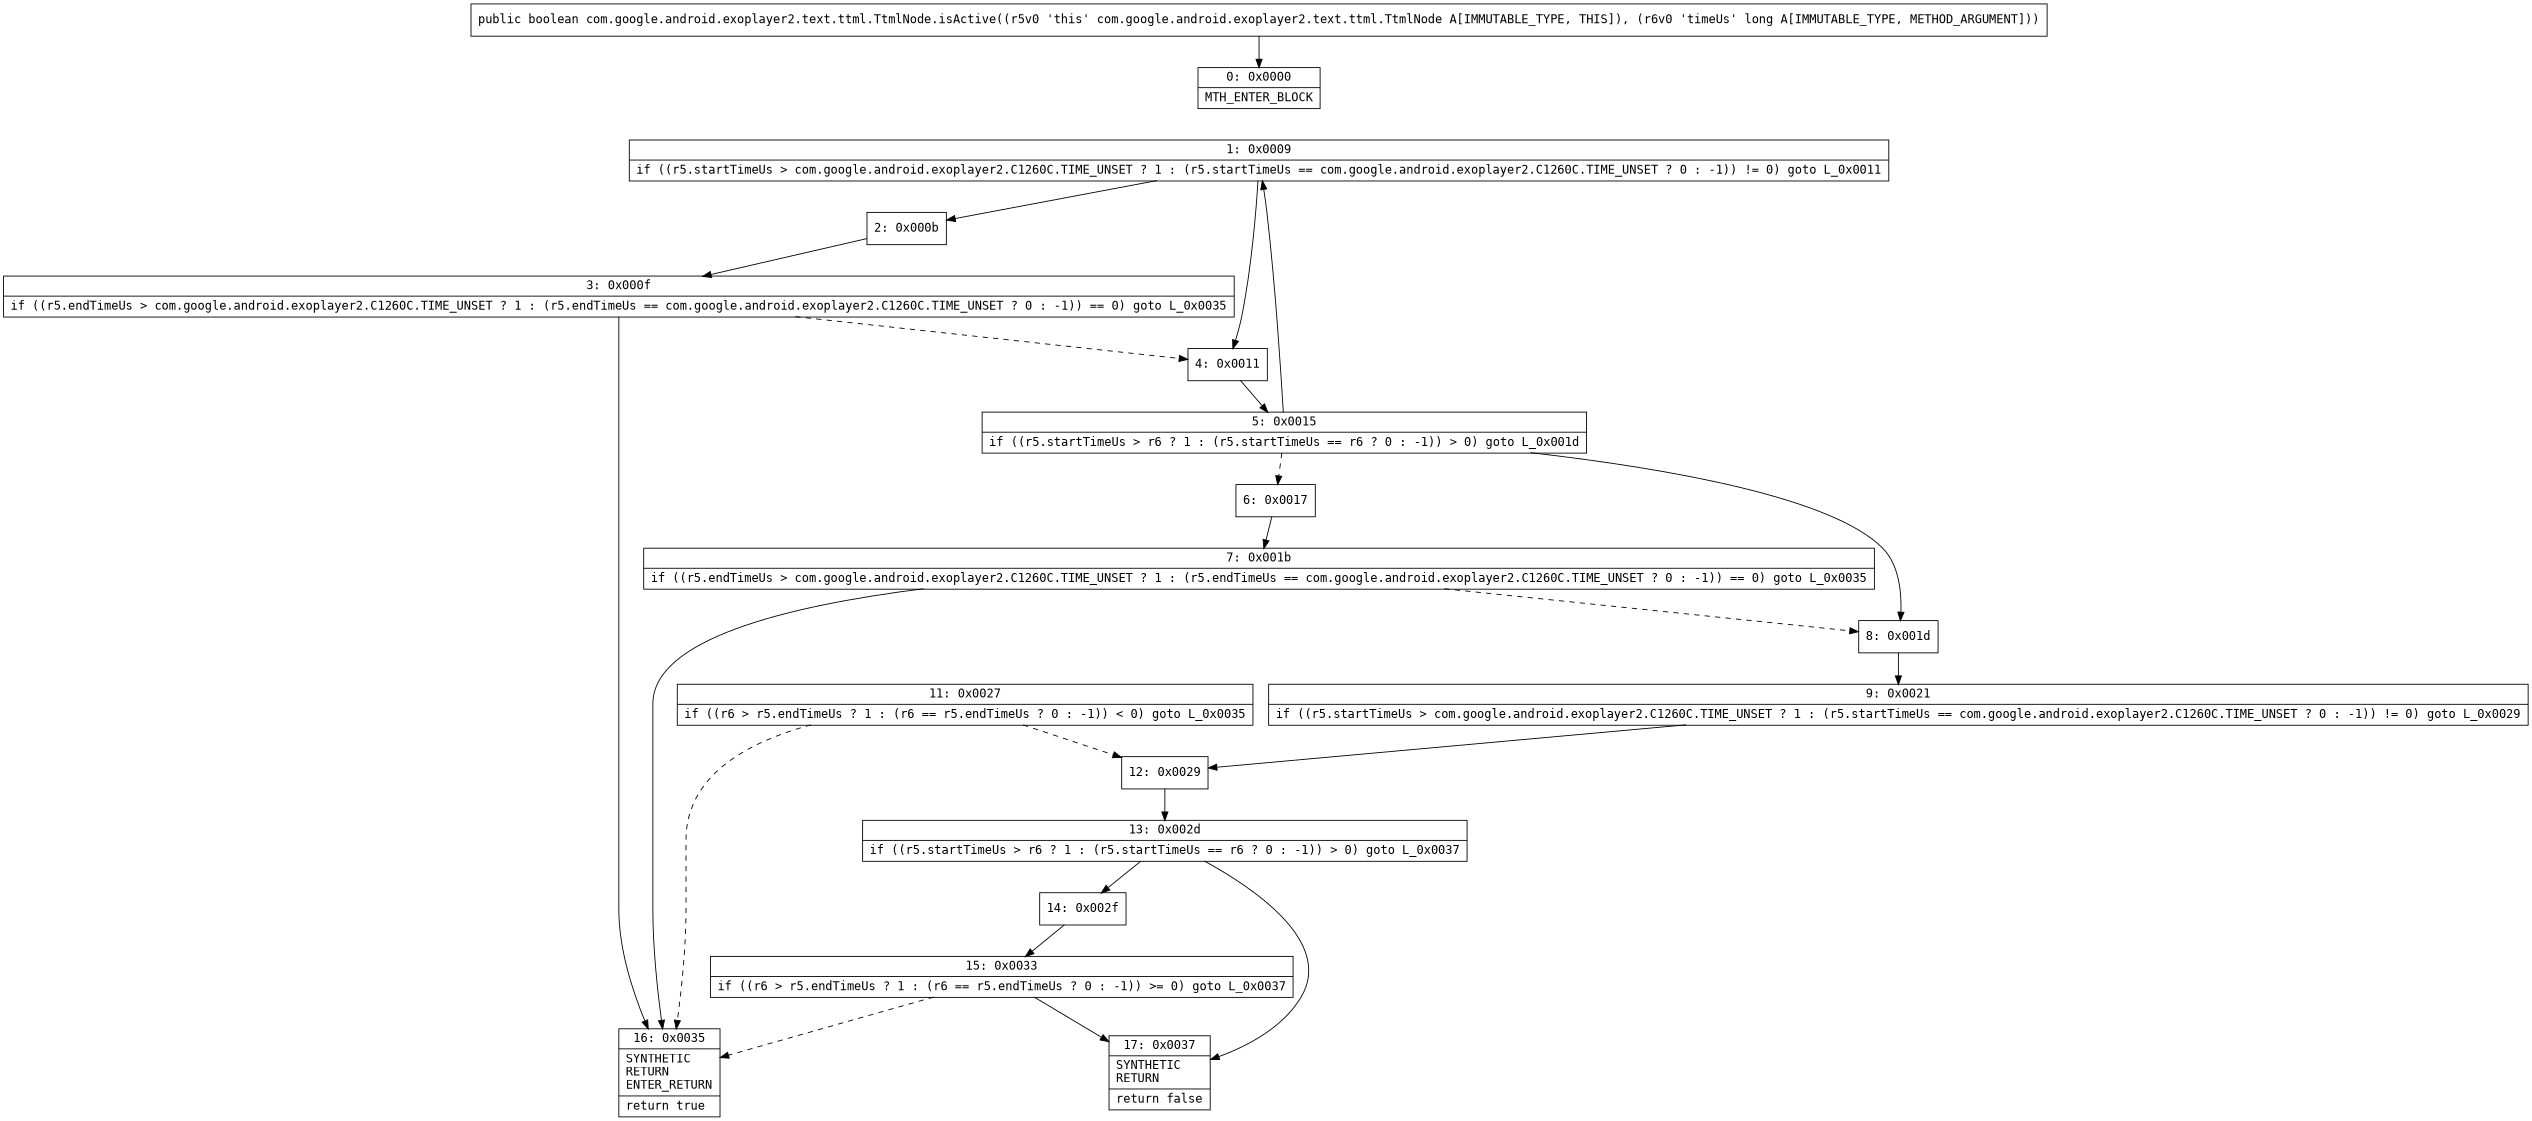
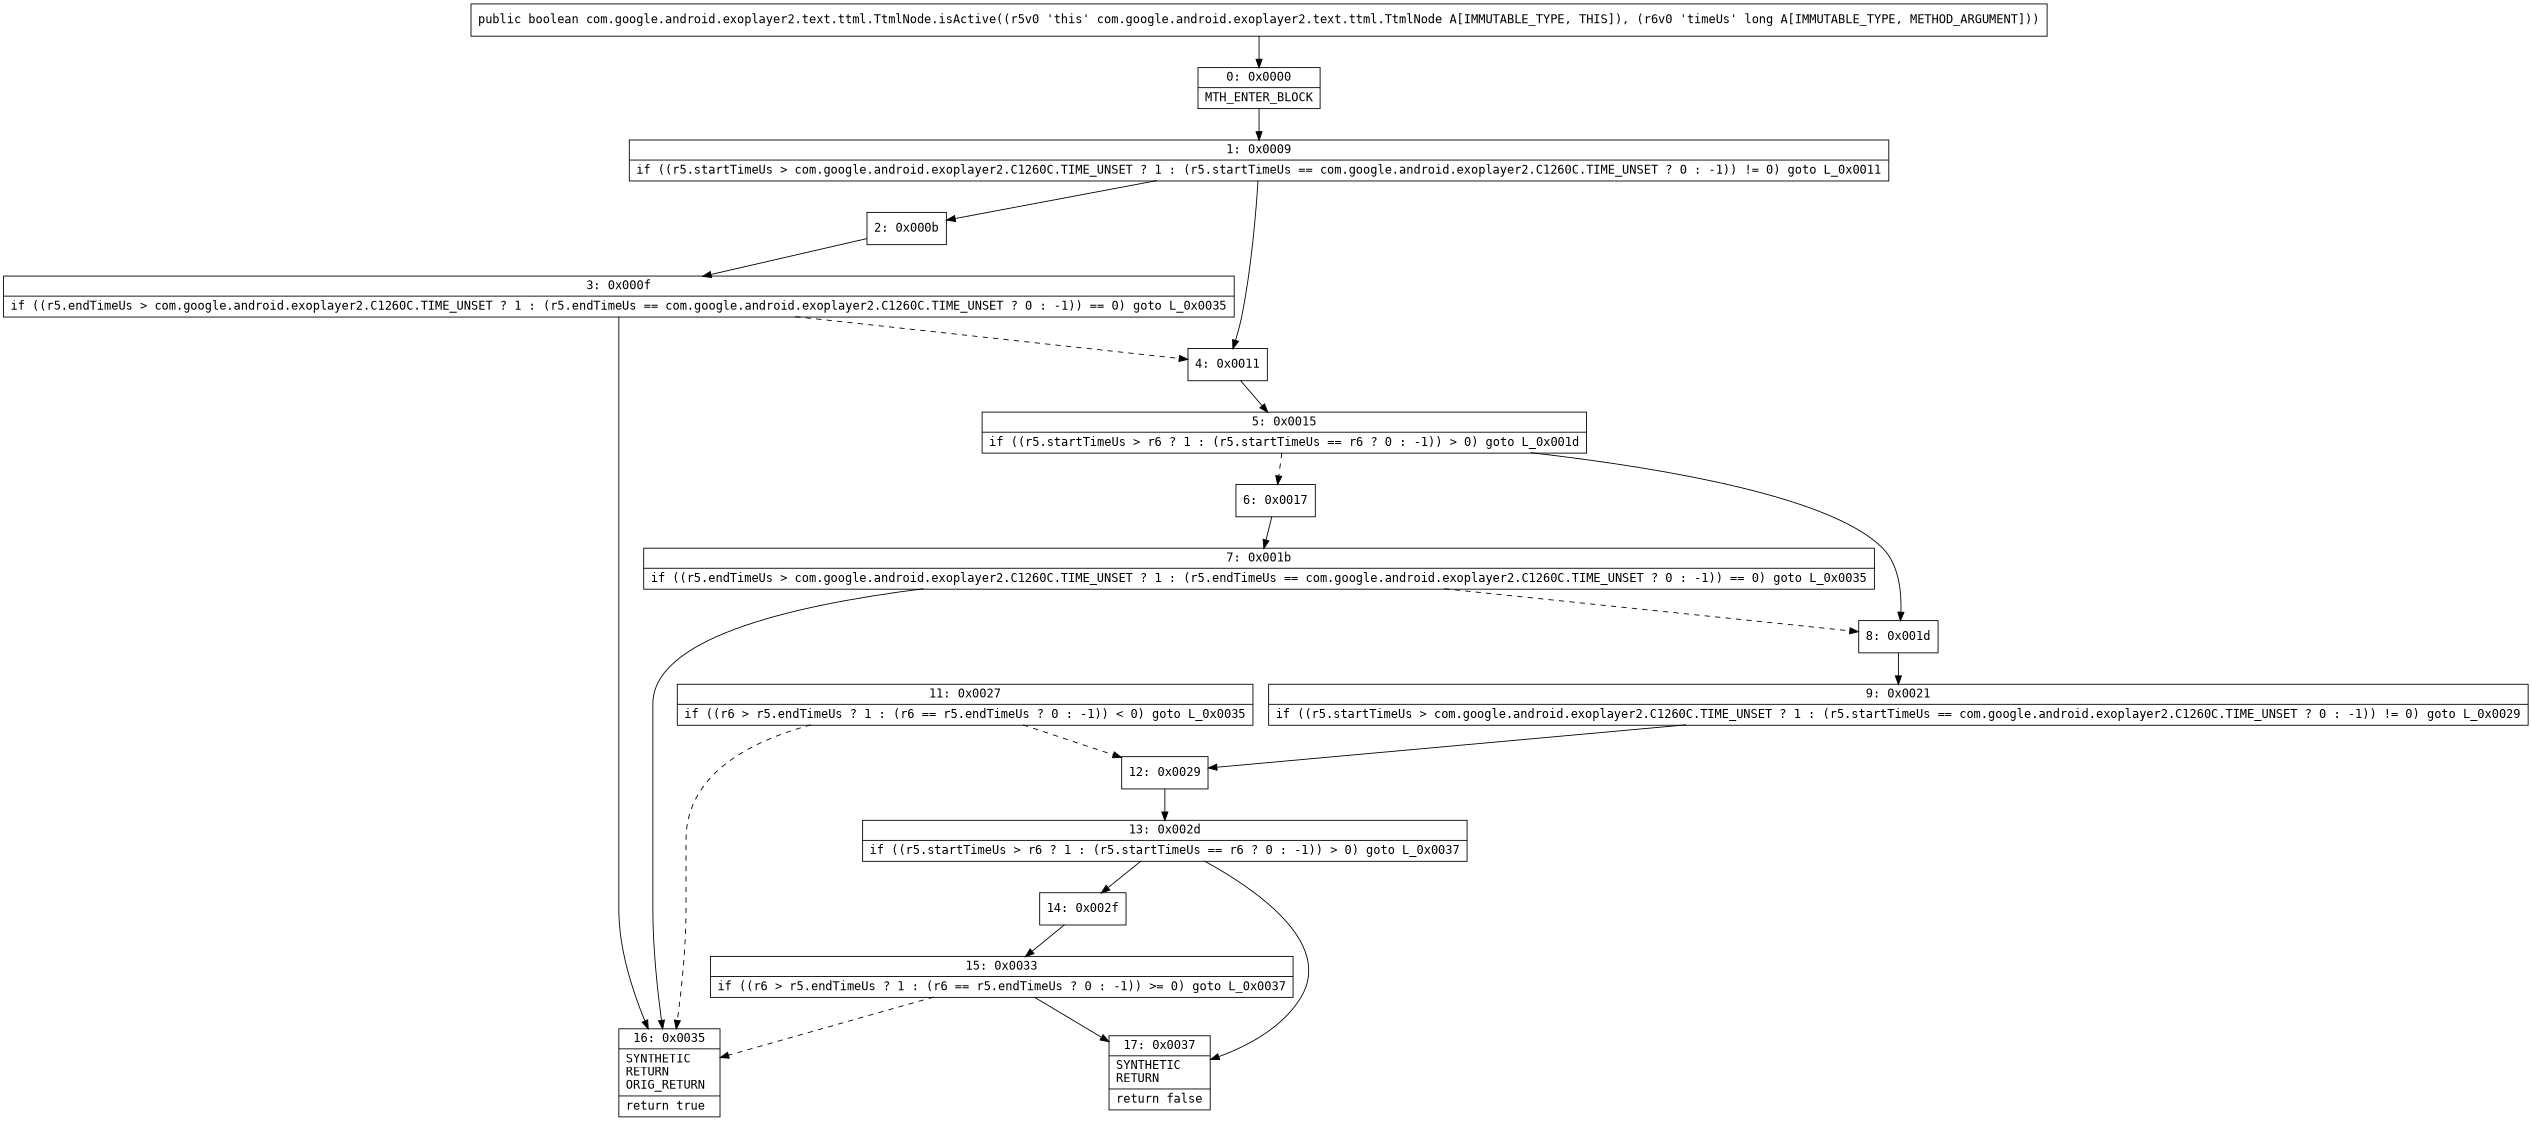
  digraph {
    fontname="DejaVu Sans Mono"
    node [fontname="DejaVu Sans Mono" shape=record]
    edge [fontname="DejaVu Sans Mono"]
    n1 [label="{0\:\ 0x0000|MTH_ENTER_BLOCK\l}"]
    n2 [label="{1\:\ 0x0009|if ((r5.startTimeUs \> com.google.android.exoplayer2.C1260C.TIME_UNSET ? 1 : (r5.startTimeUs == com.google.android.exoplayer2.C1260C.TIME_UNSET ? 0 : \-1)) != 0) goto L_0x0011\l}"]
    n3 [label="{2\:\ 0x000b}"]
    n4 [label="{4\:\ 0x0011}"]
    n5 [label="{3\:\ 0x000f|if ((r5.endTimeUs \> com.google.android.exoplayer2.C1260C.TIME_UNSET ? 1 : (r5.endTimeUs == com.google.android.exoplayer2.C1260C.TIME_UNSET ? 0 : \-1)) == 0) goto L_0x0035\l}"]
    n6 [label="{5\:\ 0x0015|if ((r5.startTimeUs \> r6 ? 1 : (r5.startTimeUs == r6 ? 0 : \-1)) \> 0) goto L_0x001d\l}"]
-   n7 [label="{16\:\ 0x0035|SYNTHETIC\lRETURN\lENTER_RETURN\l|return true\l}"]
+   n7 [label="{16\:\ 0x0035|SYNTHETIC\lRETURN\lORIG_RETURN\l|return true\l}"]
    n8 [label="{6\:\ 0x0017}"]
    n9 [label="{8\:\ 0x001d}"]
    n10 [label="{7\:\ 0x001b|if ((r5.endTimeUs \> com.google.android.exoplayer2.C1260C.TIME_UNSET ? 1 : (r5.endTimeUs == com.google.android.exoplayer2.C1260C.TIME_UNSET ? 0 : \-1)) == 0) goto L_0x0035\l}"]
    n11 [label="{9\:\ 0x0021|if ((r5.startTimeUs \> com.google.android.exoplayer2.C1260C.TIME_UNSET ? 1 : (r5.startTimeUs == com.google.android.exoplayer2.C1260C.TIME_UNSET ? 0 : \-1)) != 0) goto L_0x0029\l}"]
    n12 [label="{12\:\ 0x0029}"]
    n13 [label="{13\:\ 0x002d|if ((r5.startTimeUs \> r6 ? 1 : (r5.startTimeUs == r6 ? 0 : \-1)) \> 0) goto L_0x0037\l}"]
    n14 [label="{11\:\ 0x0027|if ((r6 \> r5.endTimeUs ? 1 : (r6 == r5.endTimeUs ? 0 : \-1)) \< 0) goto L_0x0035\l}"]
    n15 [label="{14\:\ 0x002f}"]
    n16 [label="{17\:\ 0x0037|SYNTHETIC\lRETURN\l|return false\l}"]
    n17 [label="{15\:\ 0x0033|if ((r6 \> r5.endTimeUs ? 1 : (r6 == r5.endTimeUs ? 0 : \-1)) \>= 0) goto L_0x0037\l}"]
    n18 [label="{public boolean com.google.android.exoplayer2.text.ttml.TtmlNode.isActive((r5v0 'this' com.google.android.exoplayer2.text.ttml.TtmlNode A[IMMUTABLE_TYPE, THIS]), (r6v0 'timeUs' long A[IMMUTABLE_TYPE, METHOD_ARGUMENT])) }"]
-   n6 -> n2
+   n1 -> n2
    n2 -> n3 [style=solid]
    n2 -> n4
    n3 -> n5
    n4 -> n6
    n5 -> n4 [style=dashed]
    n5 -> n7
    n6 -> n8 [style=dashed]
    n6 -> n9
    n8 -> n10
    n9 -> n11
    n10 -> n7
    n10 -> n9 [style=dashed]
    n11 -> n12
    n12 -> n13
    n13 -> n15 [style=solid]
    n13 -> n16
    n14 -> n7 [style=dashed]
    n14 -> n12 [style=dashed]
    n15 -> n17
    n17 -> n7 [style=dashed]
    n17 -> n16
    n18 -> n1
  }
